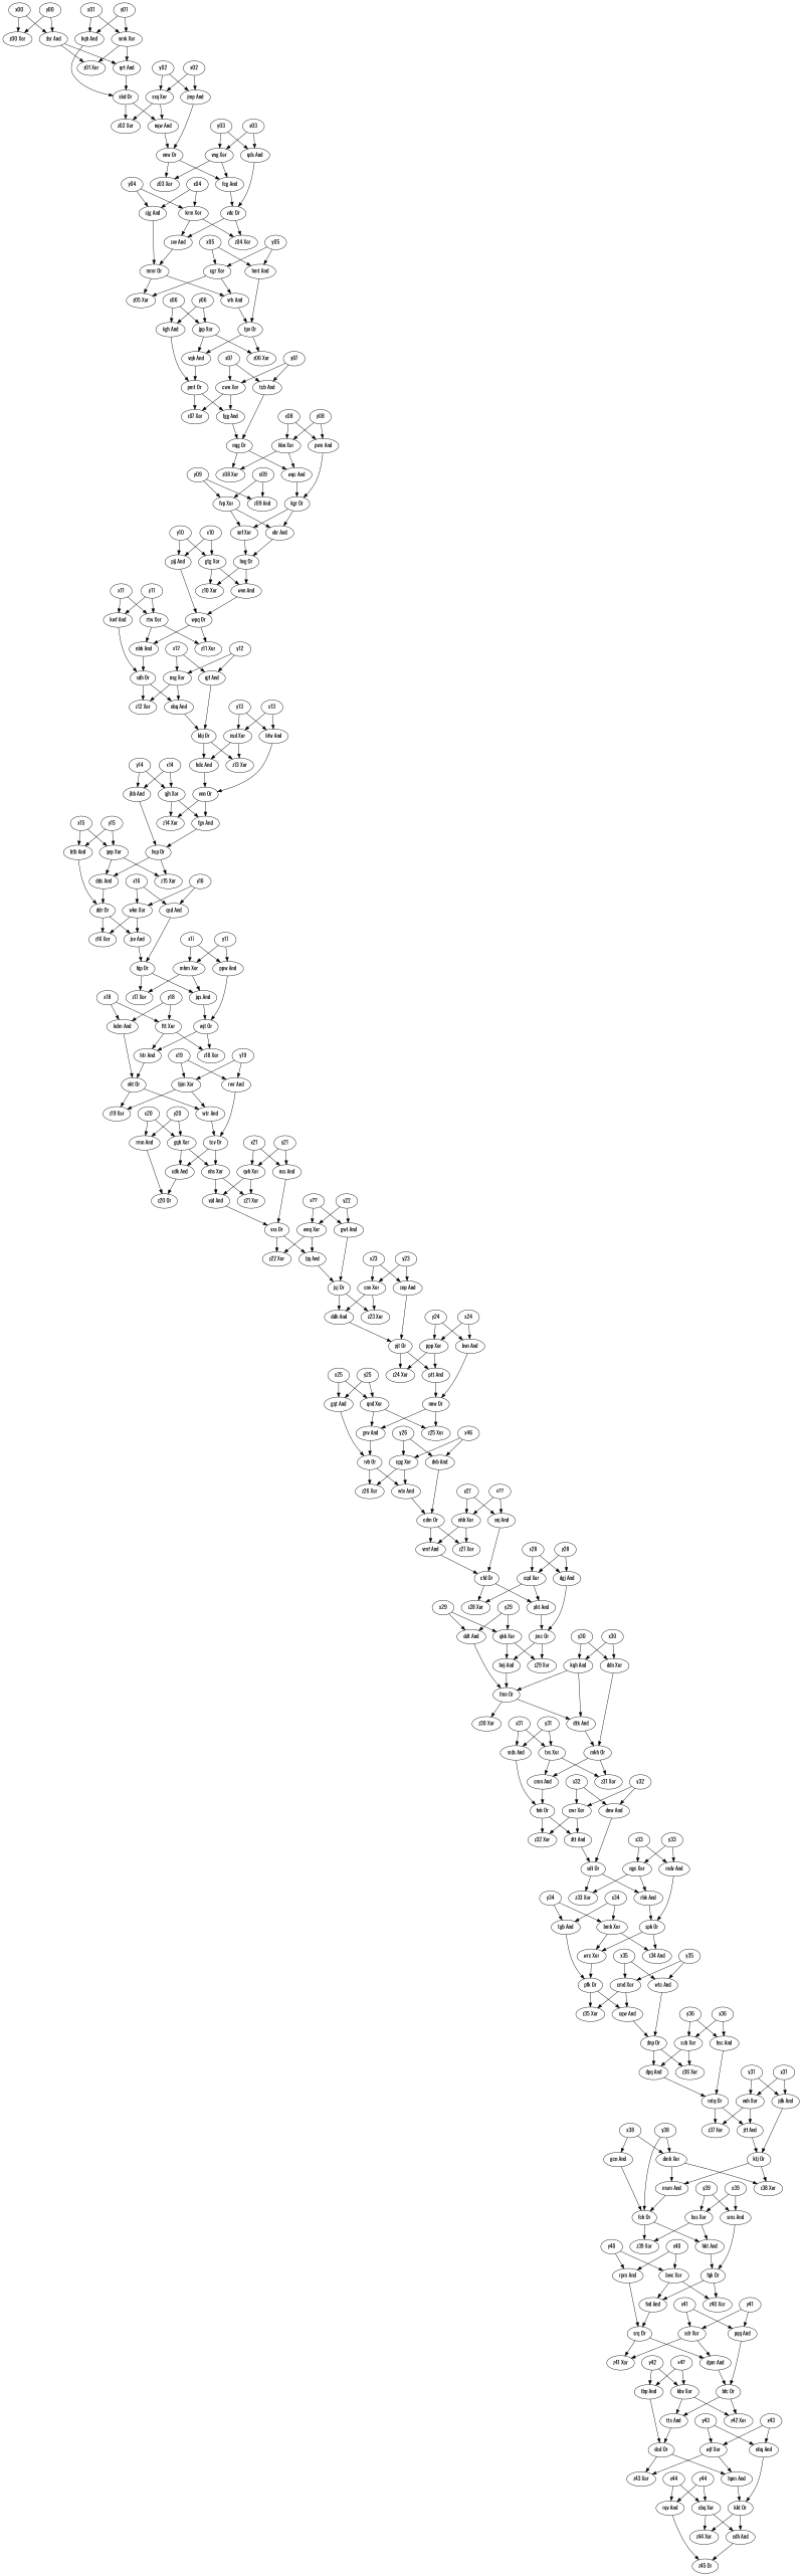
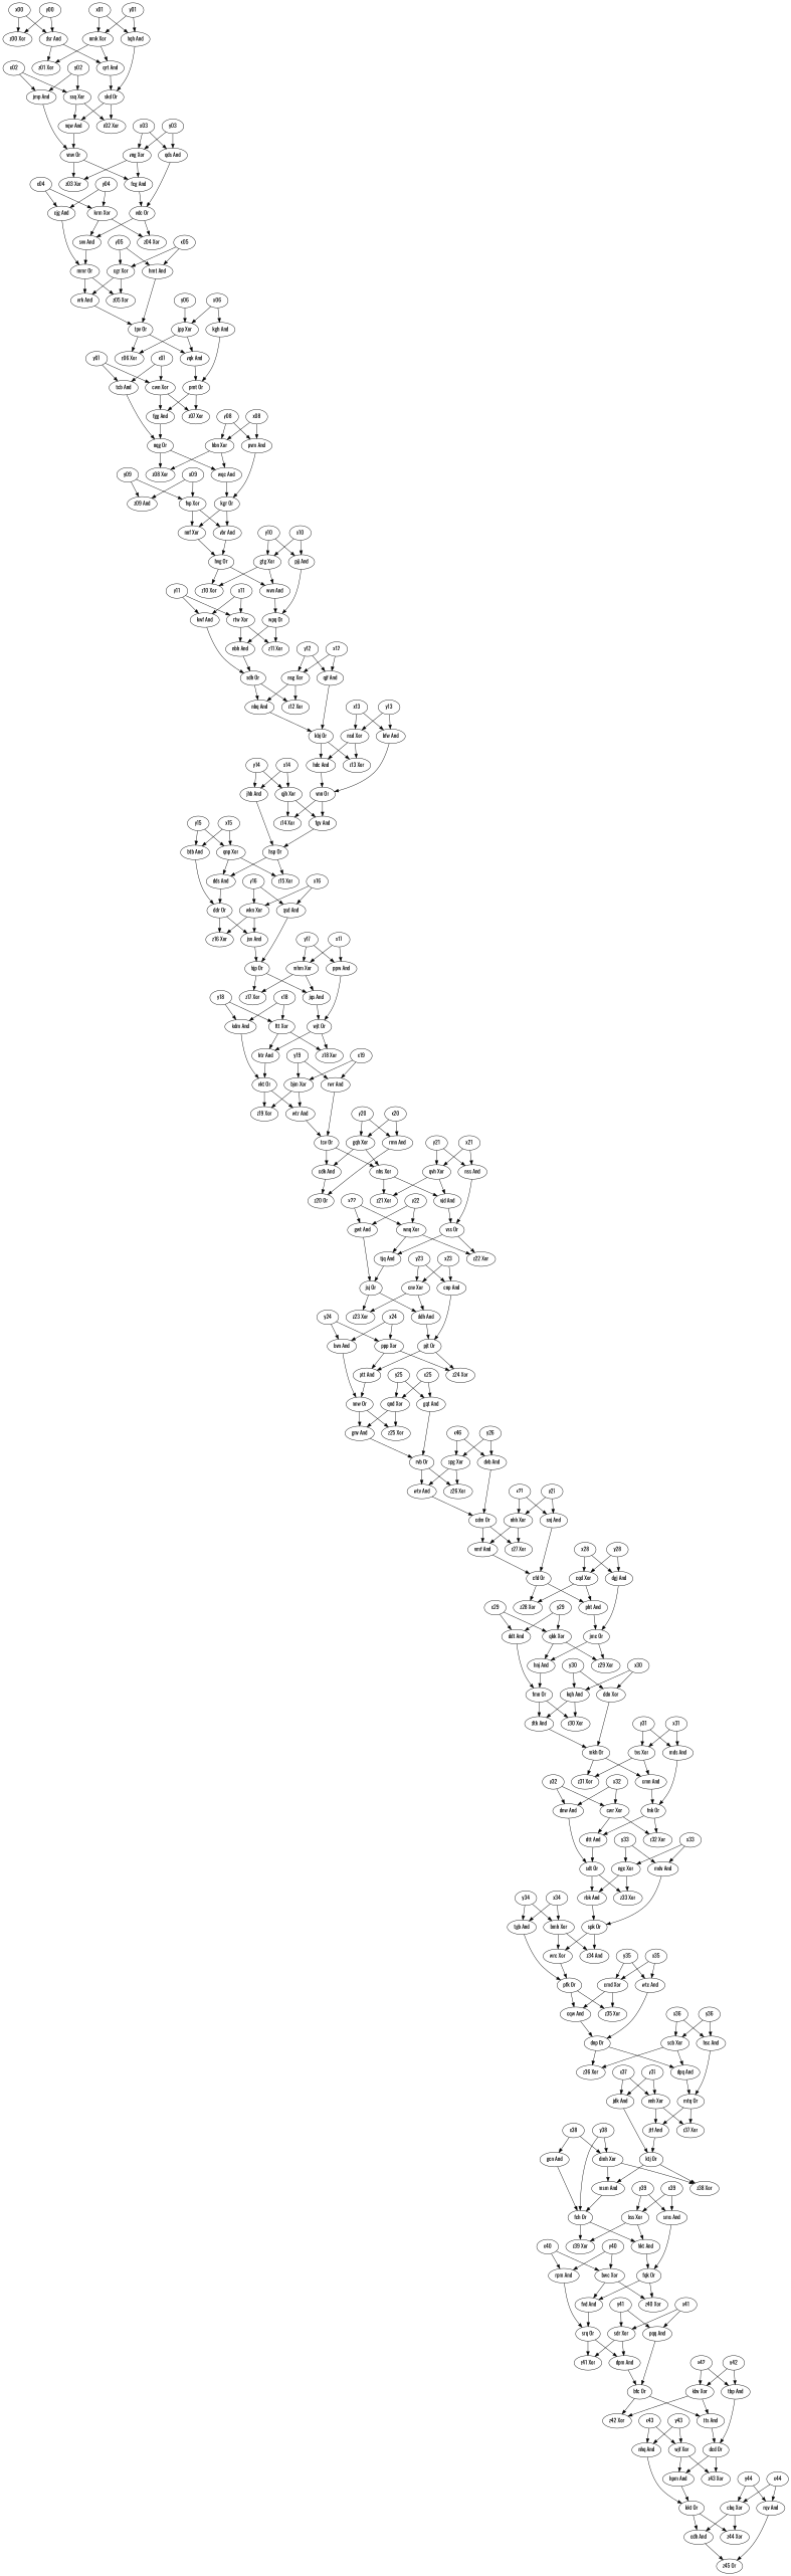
  digraph {
    fontname=Oswald
    node [fontname=Oswald]
    edge [fontname=Oswald]
    n1 [label="tpv Or"]
    n2 [label="vqk And"]
    n3 [label="z06 Xor"]
    n4 [label="pmt Or"]
    n5 [label="hmt And"]
    n6 [label="vrk And"]
    n7 [label="dpm And"]
    n8 [label="bfc Or"]
    n9 [label="tts And"]
    n10 [label="z42 Xor"]
    n11 [label="sdr Xor"]
    n12 [label="z41 Xor"]
    n13 [label="srq Or"]
    n14 [label="hpm And"]
    n15 [label="kkt Or"]
    n16 [label="z44 Xor"]
    n17 [label="cdh And"]
    n18 [label="dcd Or"]
    n19 [label="z43 Xor"]
    n20 [label="wjf Xor"]
    n21 [label="snj And"]
    n22 [label="cfd Or"]
    n23 [label="pht And"]
    n24 [label="z28 Xor"]
    x27
    n26 [label="nhh Xor"]
    n27 [label="vmf And"]
    n28 [label="z27 Xor"]
    y27
    n30 [label="jsv And"]
    n31 [label="hjp Or"]
    n32 [label="z17 Xor"]
    n33 [label="jqs And"]
    n34 [label="wkn Xor"]
    n35 [label="z16 Xor"]
    n36 [label="ddr Or"]
    n37 [label="cwn Xor"]
    n38 [label="fgg And"]
    n39 [label="z07 Xor"]
    n40 [label="nqg Or"]
    x07
    n42 [label="tcb And"]
    y07
    n44 [label="mmr Or"]
    n45 [label="z05 Xor"]
    n46 [label="cjg And"]
    n47 [label="svv And"]
    n48 [label="wnq Xor"]
    n49 [label="z22 Xor"]
    n50 [label="tjq And"]
    n51 [label="jsj Or"]
    x22
    n53 [label="gwt And"]
    y22
    n55 [label="gtg Xor"]
    n56 [label="wvn And"]
    n57 [label="z10 Xor"]
    n58 [label="wpq Or"]
    x10
    n60 [label="pjj And"]
    y10
    n62 [label="hsc And"]
    n63 [label="mtq Or"]
    n64 [label="z37 Xor"]
    n65 [label="jtf And"]
    x36
    n67 [label="scb Xor"]
    n68 [label="dpq And"]
    n69 [label="z36 Xor"]
    y36
    n71 [label="skd Or"]
    n72 [label="z02 Xor"]
    n73 [label="nqw And"]
    n74 [label="vnw Or"]
    n75 [label="qrt And"]
    n76 [label="hqh And"]
    n77 [label="cbq Xor"]
    n78 [label="z45 Or"]
    n79 [label="jmc Or"]
    n80 [label="z29 Xor"]
    n81 [label="hnj And"]
    n82 [label="cqd Xor"]
    n83 [label="rtw Xor"]
    n84 [label="nbh And"]
    n85 [label="z11 Xor"]
    n86 [label="sdh Or"]
    x11
    n88 [label="kwf And"]
    y11
    n90 [label="bjm Xor"]
    n91 [label="wtr And"]
    n92 [label="z19 Xor"]
    n93 [label="tcv Or"]
    x19
    n95 [label="rwr And"]
    y19
    x05
    n98 [label="cgr Xor"]
    y05
    n100 [label="ddn Xor"]
    n101 [label="mkh Or"]
    n102 [label="cmn And"]
    n103 [label="z31 Xor"]
    x30
    n105 [label="kqh And"]
    n106 [label="dtk And"]
    n107 [label="z30 Xor"]
    y30
    n109 [label="mhm Xor"]
    n110 [label="wjt Or"]
    y17
    n112 [label="ppw And"]
    x17
    n114 [label="mdv And"]
    n115 [label="spk Or"]
    n116 [label="wrc Xor"]
    n117 [label="z34 And"]
    x33
    n119 [label="ngc Xor"]
    n120 [label="z33 Xor"]
    n121 [label="rbk And"]
    y33
    n123 [label="bwc Xor"]
    n124 [label="fvd And"]
    n125 [label="z40 Xor"]
    y40
    n127 [label="rpm And"]
    x40
    n129 [label="gqt And"]
    n130 [label="rvb Or"]
    n131 [label="wtv And"]
    n132 [label="z26 Xor"]
    y25
    n134 [label="qnd Xor"]
    n135 [label="gnv And"]
    n136 [label="z25 Xor"]
    x25
    n138 [label="bfw And"]
    n139 [label="vnn Or"]
    n140 [label="fgv And"]
    n141 [label="z14 Xor"]
    x13
    n143 [label="nsd Xor"]
    n144 [label="z13 Xor"]
    n145 [label="hdc And"]
    y13
    n147 [label="sdt Or"]
    n148 [label="cdm Or"]
    n149 [label="cnp And"]
    n150 [label="pjt Or"]
    n151 [label="ptt And"]
    n152 [label="z24 Xor"]
    y23
    n154 [label="cnv Xor"]
    n155 [label="ddh And"]
    n156 [label="z23 Xor"]
    x23
    n158 [label="pfk Or"]
    n159 [label="cqw And"]
    n160 [label="z35 Xor"]
    n161 [label="bmh Xor"]
    n162 [label="vdc Or"]
    n163 [label="z04 Xor"]
    n164 [label="fcg And"]
    n165 [label="qds And"]
    n166 [label="dvb And"]
    n167 [label="hvg Or"]
    n168 [label="vbr And"]
    n169 [label="nnf Xor"]
    n170 [label="nhs Xor"]
    n171 [label="vjd And"]
    n172 [label="z21 Xor"]
    n173 [label="vss Or"]
    n174 [label="cdk And"]
    n175 [label="z20 Or"]
    n176 [label="gqh Xor"]
    n177 [label="tvs Xor"]
    n178 [label="fnk Or"]
    x31
    n180 [label="mds And"]
    y31
    n182 [label="nnw Or"]
    n183 [label="qnp Xor"]
    n184 [label="dds And"]
    n185 [label="z15 Xor"]
    y15
    n187 [label="btb And"]
    x15
    n189 [label="kgr Or"]
    n190 [label="fvp Xor"]
    n191 [label="fqk Or"]
    n192 [label="sms And"]
    n193 [label="hkt And"]
    n194 [label="dgj And"]
    y28
    x28
    n197 [label="z03 Xor"]
    n198 [label="vng Xor"]
    n199 [label="z09 And"]
    x09
    y09
    n202 [label="qsd And"]
    x16
    y16
    y26
    n206 [label="cpg Xor"]
    n207 [label=x46]
    n208 [label="qkk Xor"]
    n209 [label="fmn Or"]
    n210 [label="ssq Xor"]
    y02
    n212 [label="jmp And"]
    x02
    n214 [label="cmd Xor"]
    n215 [label="dnp Or"]
    x35
    n217 [label="wtc And"]
    y35
    n219 [label="kdm And"]
    n220 [label="vkt Or"]
    x18
    n222 [label="ftt Xor"]
    n223 [label="z18 Xor"]
    n224 [label="htr And"]
    y18
    n226 [label="dnw And"]
    x32
    n228 [label="cwr Xor"]
    n229 [label="dtt And"]
    n230 [label="z32 Xor"]
    y32
    n232 [label="kbj Or"]
    n233 [label="msm And"]
    n234 [label="fch Or"]
    n235 [label="z39 Xor"]
    n236 [label="dmh Xor"]
    n237 [label="z38 Xor"]
    n238 [label="ktj Or"]
    n239 [label="tbp And"]
    y04
    n241 [label="krm Xor"]
    x04
    n243 [label="nsg Xor"]
    n244 [label="nbq And"]
    n245 [label="z12 Xor"]
    x12
    n247 [label="qjf And"]
    y12
    n249 [label="gcn And"]
    n250 [label="jpp Xor"]
    x06
    n252 [label="kgh And"]
    y06
    n254 [label="nss And"]
    x21
    n256 [label="qvh Xor"]
    y21
    n258 [label="rqv And"]
    n259 [label="hsp Or"]
    n260 [label="jhb And"]
    y03
    x03
    n263 [label="z08 Xor"]
    n264 [label="hbn Xor"]
    n265 [label="wqc And"]
    n266 [label="vnh Xor"]
    x37
    n268 [label="jdk And"]
    y37
    n270 [label="ddt And"]
    y29
    x29
    n273 [label="nhq And"]
    n274 [label="z00 Xor"]
    y00
    n276 [label="dsr And"]
    n277 [label="z01 Xor"]
    x00
    n279 [label="nmk Xor"]
    y34
    n281 [label="tgb And"]
    x34
    x38
    y38
    n285 [label="qjh Xor"]
    y14
    x14
    y01
    x01
    n290 [label="bvn And"]
    n291 [label="pvm And"]
    y42
    n293 [label="kbv Xor"]
    x42
    x43
    y43
    y44
    x44
    n299 [label="ppp Xor"]
    x24
    y24
    n302 [label="rmn And"]
    n303 [label="bss Xor"]
    x39
    y39
    n306 [label="pqq And"]
    x20
    y20
    x41
    y41
    x08
    y08
    n1 -> n2
    n1 -> n3
    n2 -> n4
    n4 -> n38
    n4 -> n39
    n5 -> n1
    n6 -> n1
    n7 -> n8
    n8 -> n9
    n8 -> n10
    n9 -> n18
    n11 -> n7
    n11 -> n12
    n13 -> n7
    n13 -> n12
    n14 -> n15
    n15 -> n16
    n15 -> n17
    n17 -> n78
    n18 -> n14
    n18 -> n19
    n20 -> n14
    n20 -> n19
    n21 -> n22
    n22 -> n23
    n22 -> n24
    n23 -> n79
    x27 -> n21
    x27 -> n26
    n26 -> n27
    n26 -> n28
    n27 -> n22
    y27 -> n21
    y27 -> n26
    n30 -> n31
    n31 -> n32
    n31 -> n33
    n33 -> n110
    n34 -> n30
    n34 -> n35
    n36 -> n30
    n36 -> n35
    n37 -> n38
    n37 -> n39
    n38 -> n40
    n40 -> n263
    n40 -> n265
    x07 -> n37
    x07 -> n42
    n42 -> n40
    y07 -> n37
    y07 -> n42
    n44 -> n6
    n44 -> n45
    n46 -> n44
    n47 -> n44
    n48 -> n49
    n48 -> n50
    n50 -> n51
    n51 -> n155
    n51 -> n156
    x22 -> n48
    x22 -> n53
    n53 -> n51
    y22 -> n48
    y22 -> n53
    n55 -> n56
    n55 -> n57
    n56 -> n58
    n58 -> n84
    n58 -> n85
    x10 -> n55
    x10 -> n60
    n60 -> n58
    y10 -> n55
    y10 -> n60
    n62 -> n63
    n63 -> n64
    n63 -> n65
    n65 -> n238
    x36 -> n62
    x36 -> n67
    n67 -> n68
    n67 -> n69
    n68 -> n63
    y36 -> n62
    y36 -> n67
    n71 -> n72
    n71 -> n73
    n73 -> n74
    n74 -> n164
    n74 -> n197
    n75 -> n71
    n76 -> n71
    n77 -> n16
    n77 -> n17
    n79 -> n80
    n79 -> n81
    n81 -> n209
    n82 -> n23
    n82 -> n24
    n83 -> n84
    n83 -> n85
    n84 -> n86
    n86 -> n244
    n86 -> n245
    x11 -> n83
    x11 -> n88
    n88 -> n86
    y11 -> n83
    y11 -> n88
    n90 -> n91
    n90 -> n92
    n91 -> n93
    n93 -> n170
    n93 -> n174
    x19 -> n90
    x19 -> n95
    n95 -> n93
    y19 -> n90
    y19 -> n95
    x05 -> n5
    x05 -> n98
    n98 -> n6
    n98 -> n45
    y05 -> n5
    y05 -> n98
    n100 -> n101
    n101 -> n102
    n101 -> n103
    n102 -> n178
    x30 -> n100
    x30 -> n105
    n105 -> n106
-   n105 -> n209
+   n105 -> n107
    n106 -> n101
    y30 -> n100
    y30 -> n105
    n109 -> n32
    n109 -> n33
    n110 -> n223
    n110 -> n224
    y17 -> n109
    y17 -> n112
    n112 -> n110
    x17 -> n109
    x17 -> n112
    n114 -> n115
    n115 -> n116
    n115 -> n117
    n116 -> n158
    x33 -> n114
    x33 -> n119
    n119 -> n120
    n119 -> n121
    n121 -> n115
    y33 -> n114
    y33 -> n119
    n123 -> n124
    n123 -> n125
    n124 -> n13
    y40 -> n123
    y40 -> n127
    n127 -> n13
    x40 -> n123
    x40 -> n127
    n129 -> n130
    n130 -> n131
    n130 -> n132
    n131 -> n148
    y25 -> n129
    y25 -> n134
    n134 -> n135
    n134 -> n136
    n135 -> n130
    x25 -> n129
    x25 -> n134
    n138 -> n139
    n139 -> n140
    n139 -> n141
    n140 -> n259
    x13 -> n138
    x13 -> n143
    n143 -> n144
    n143 -> n145
    n145 -> n139
    y13 -> n138
    y13 -> n143
    n147 -> n120
    n147 -> n121
    n148 -> n27
    n148 -> n28
    n149 -> n150
    n150 -> n151
    n150 -> n152
    n151 -> n182
    y23 -> n149
    y23 -> n154
    n154 -> n155
    n154 -> n156
    n155 -> n150
    x23 -> n149
    x23 -> n154
    n158 -> n159
    n158 -> n160
    n159 -> n215
    n161 -> n116
    n161 -> n117
    n162 -> n47
    n162 -> n163
    n164 -> n162
    n165 -> n162
    n166 -> n148
    n167 -> n56
    n167 -> n57
    n168 -> n167
    n169 -> n167
    n170 -> n171
    n170 -> n172
    n171 -> n173
    n173 -> n49
    n173 -> n50
    n174 -> n175
    n176 -> n170
    n176 -> n174
    n177 -> n102
    n177 -> n103
    n178 -> n229
    n178 -> n230
    x31 -> n177
    x31 -> n180
    n180 -> n178
    y31 -> n177
    y31 -> n180
    n182 -> n135
    n182 -> n136
    n183 -> n184
    n183 -> n185
    n184 -> n36
    y15 -> n183
    y15 -> n187
    n187 -> n36
    x15 -> n183
    x15 -> n187
    n189 -> n168
    n189 -> n169
    n190 -> n168
    n190 -> n169
    n191 -> n124
    n191 -> n125
    n192 -> n191
    n193 -> n191
    n194 -> n79
    y28 -> n82
    y28 -> n194
    x28 -> n82
    x28 -> n194
    n198 -> n164
    n198 -> n197
    x09 -> n190
    x09 -> n199
    y09 -> n190
    y09 -> n199
    n202 -> n31
    x16 -> n34
    x16 -> n202
    y16 -> n34
    y16 -> n202
    y26 -> n166
    y26 -> n206
    n206 -> n131
    n206 -> n132
    n207 -> n166
    n207 -> n206
    n208 -> n80
    n208 -> n81
    n209 -> n106
    n209 -> n107
    n210 -> n72
    n210 -> n73
    y02 -> n210
    y02 -> n212
    n212 -> n74
    x02 -> n210
    x02 -> n212
    n214 -> n159
    n214 -> n160
    n215 -> n68
    n215 -> n69
    x35 -> n214
    x35 -> n217
    n217 -> n215
    y35 -> n214
    y35 -> n217
    n219 -> n220
    n220 -> n91
    n220 -> n92
    x18 -> n219
    x18 -> n222
    n222 -> n223
    n222 -> n224
    n224 -> n220
    y18 -> n219
    y18 -> n222
    n226 -> n147
    x32 -> n226
    x32 -> n228
    n228 -> n229
    n228 -> n230
    n229 -> n147
    y32 -> n226
    y32 -> n228
    n232 -> n144
    n232 -> n145
    n233 -> n234
    n234 -> n193
    n234 -> n235
    n236 -> n233
    n236 -> n237
    n238 -> n233
    n238 -> n237
    n239 -> n18
    y04 -> n46
    y04 -> n241
    n241 -> n47
    n241 -> n163
    x04 -> n46
    x04 -> n241
    n243 -> n244
    n243 -> n245
    n244 -> n232
    x12 -> n243
    x12 -> n247
    n247 -> n232
    y12 -> n243
    y12 -> n247
    n249 -> n234
    n250 -> n2
    n250 -> n3
    x06 -> n250
    x06 -> n252
    n252 -> n4
    y06 -> n250
-   y06 -> n252
    n254 -> n173
    x21 -> n254
    x21 -> n256
    n256 -> n171
    n256 -> n172
    y21 -> n254
    y21 -> n256
    n258 -> n78
    n259 -> n184
    n259 -> n185
    n260 -> n259
    y03 -> n165
    y03 -> n198
    x03 -> n165
    x03 -> n198
    n264 -> n263
    n264 -> n265
    n265 -> n189
    n266 -> n64
    n266 -> n65
    x37 -> n266
    x37 -> n268
    n268 -> n238
    y37 -> n266
    y37 -> n268
    n270 -> n209
    y29 -> n208
    y29 -> n270
    x29 -> n208
    x29 -> n270
    n273 -> n15
    y00 -> n274
    y00 -> n276
    n276 -> n75
    n276 -> n277
    x00 -> n274
    x00 -> n276
    n279 -> n75
    n279 -> n277
    y34 -> n161
    y34 -> n281
    n281 -> n158
    x34 -> n161
    x34 -> n281
    x38 -> n236
    x38 -> n249
    y38 -> n234
    y38 -> n236
    n285 -> n140
    n285 -> n141
    y14 -> n260
    y14 -> n285
    x14 -> n260
    x14 -> n285
    y01 -> n76
    y01 -> n279
    x01 -> n76
    x01 -> n279
    n290 -> n182
    n291 -> n189
    y42 -> n239
    y42 -> n293
    n293 -> n9
    n293 -> n10
    x42 -> n239
    x42 -> n293
    x43 -> n20
    x43 -> n273
    y43 -> n20
    y43 -> n273
    y44 -> n77
    y44 -> n258
    x44 -> n77
    x44 -> n258
    n299 -> n151
    n299 -> n152
    x24 -> n290
    x24 -> n299
    y24 -> n290
    y24 -> n299
    n302 -> n175
    n303 -> n193
    n303 -> n235
    x39 -> n192
    x39 -> n303
    y39 -> n192
    y39 -> n303
    n306 -> n8
    x20 -> n176
    x20 -> n302
    y20 -> n176
    y20 -> n302
    x41 -> n11
    x41 -> n306
    y41 -> n11
    y41 -> n306
    x08 -> n264
    x08 -> n291
    y08 -> n264
    y08 -> n291
  }
